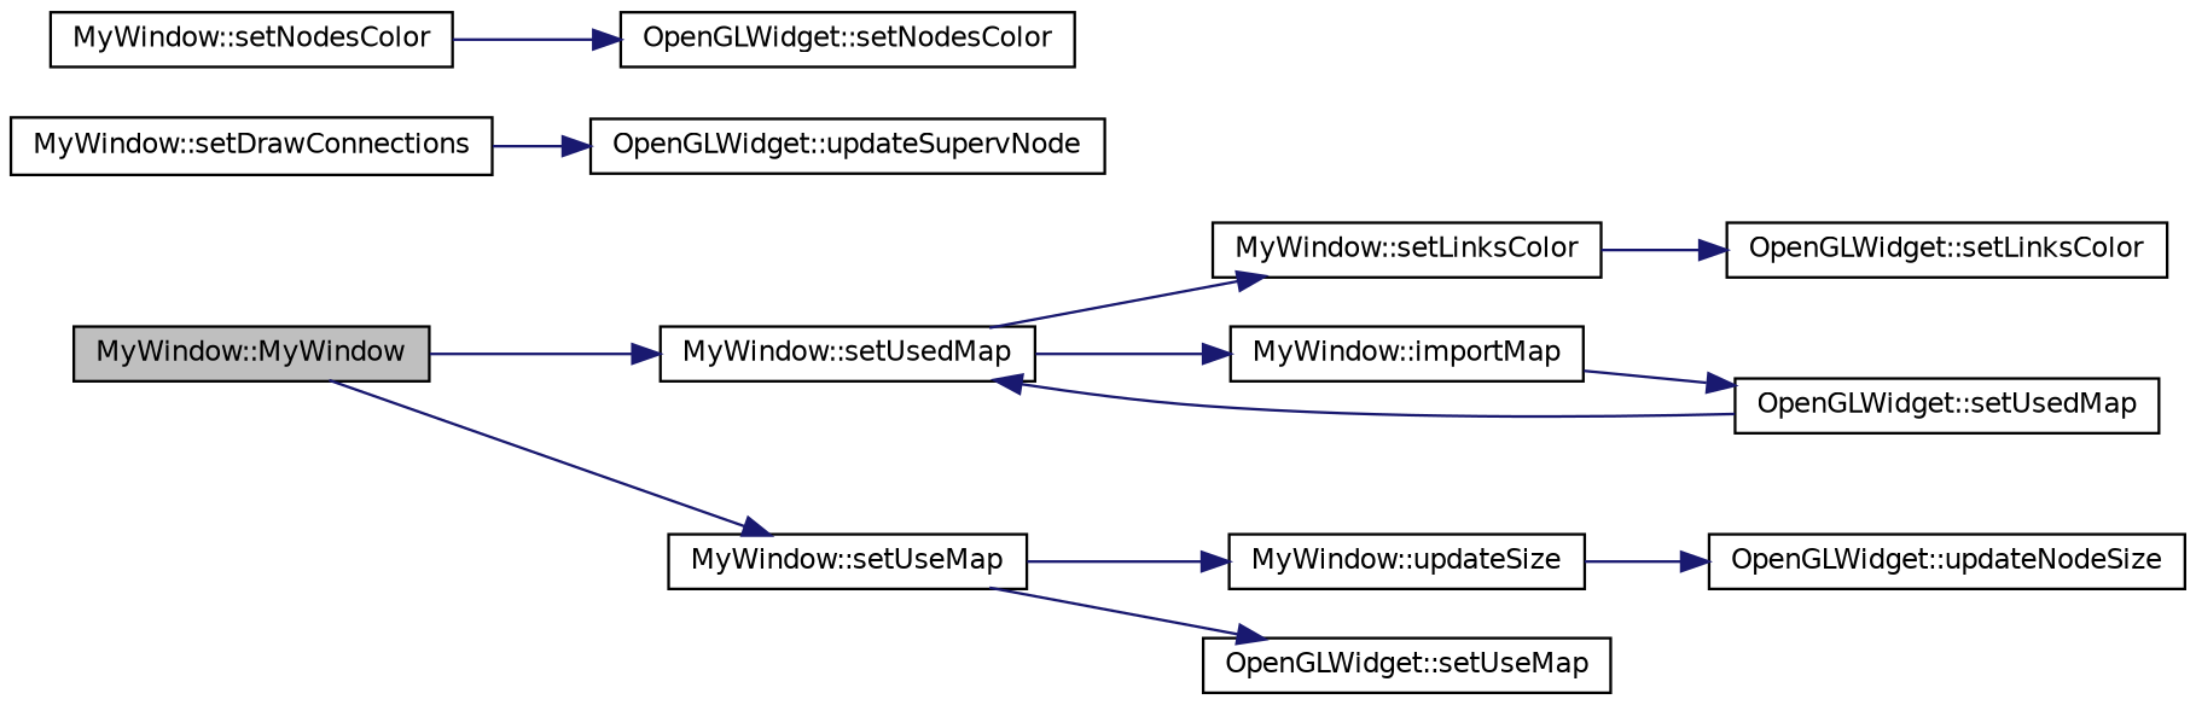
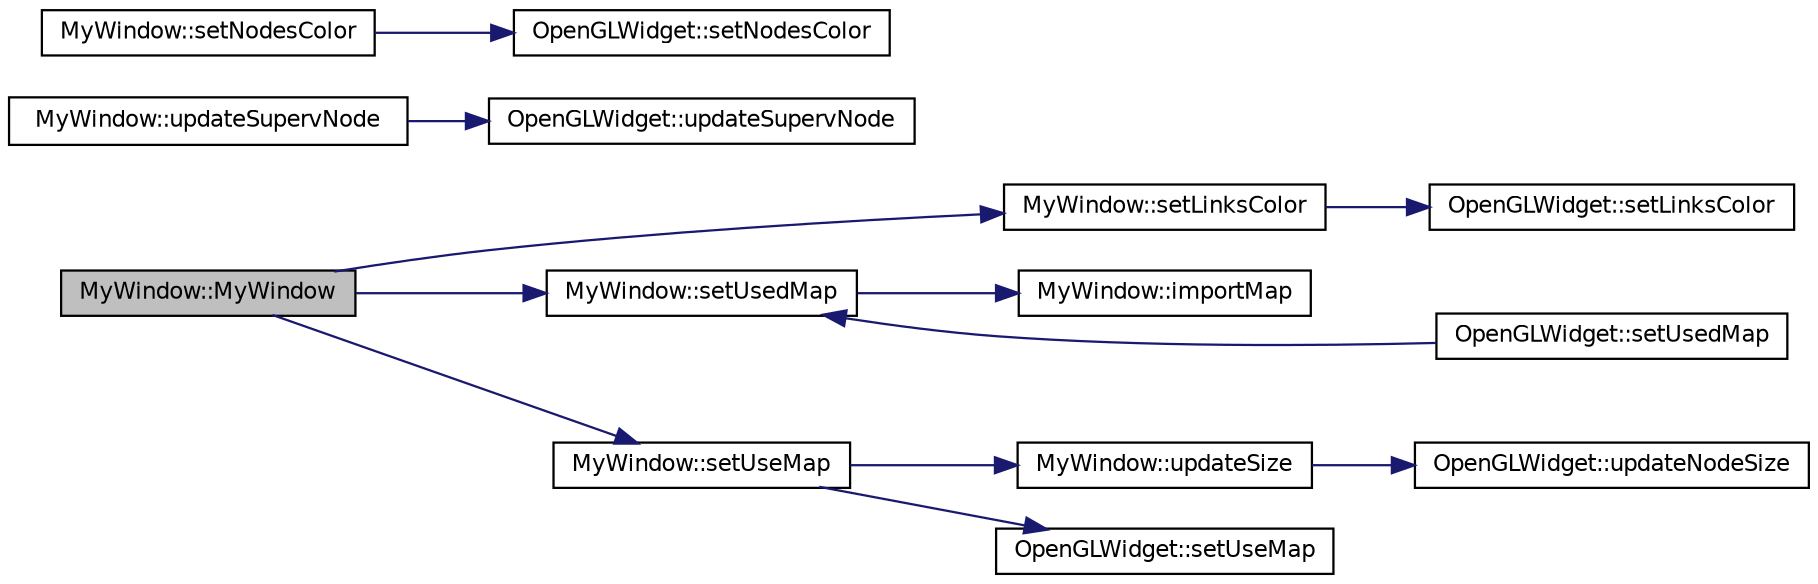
  digraph {
    rankdir=LR
    node [color=black fillcolor=white fontname=Helvetica fontsize=10 shape=record style=filled]
    edge [color=midnightblue fontname=Helvetica fontsize=10 labelfontname=Helvetica labelfontsize=10 style=solid]
    n1 [fillcolor=grey75 fontcolor=black height=0.2 label="MyWindow::MyWindow" width=0.4]
    n2 [height=0.2 label="MyWindow::setLinksColor" width=0.4]
    n3 [height=0.2 label="MyWindow::setUsedMap" width=0.4]
    n4 [height=0.2 label="MyWindow::setUseMap" width=0.4]
-   n5 [height=0.2 label="MyWindow::setDrawConnections" width=0.4]
+   n5 [height=0.2 label="MyWindow::updateSupervNode" width=0.4]
    n6 [height=0.2 label="OpenGLWidget::updateSupervNode" width=0.4]
    n7 [height=0.2 label="OpenGLWidget::setLinksColor" width=0.4]
    n8 [height=0.2 label="MyWindow::setNodesColor" width=0.4]
    n9 [height=0.2 label="OpenGLWidget::setNodesColor" width=0.4]
    n10 [height=0.2 label="MyWindow::importMap" width=0.4]
    n11 [height=0.2 label="MyWindow::updateSize" width=0.4]
    n12 [height=0.2 label="OpenGLWidget::setUseMap" width=0.4]
    n13 [height=0.2 label="OpenGLWidget::updateNodeSize" width=0.4]
    n14 [height=0.2 label="OpenGLWidget::setUsedMap" width=0.4]
-   n3 -> n2
+   n1 -> n2
    n1 -> n3
    n1 -> n4
    n2 -> n7
    n3 -> n10
    n4 -> n11
    n4 -> n12
    n5 -> n6
    n8 -> n9
-   n10 -> n14
    n11 -> n13
    n14 -> n3
  }
